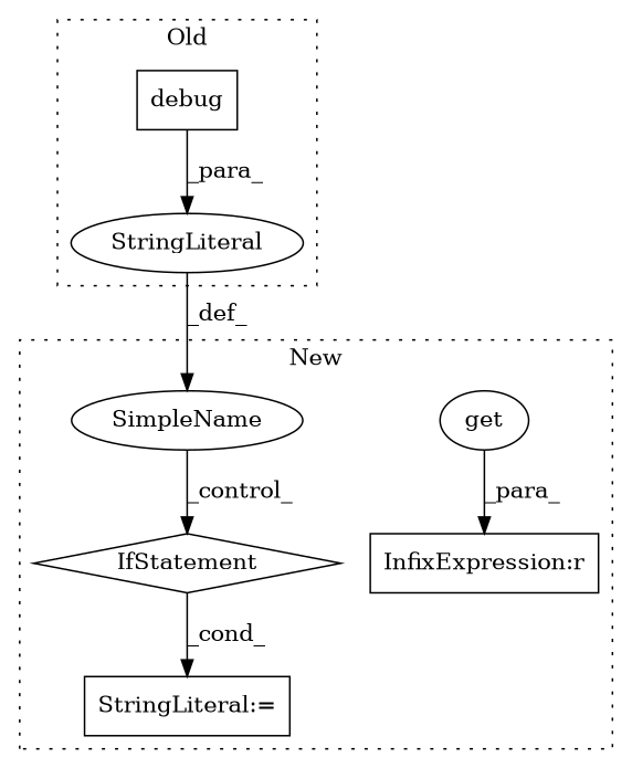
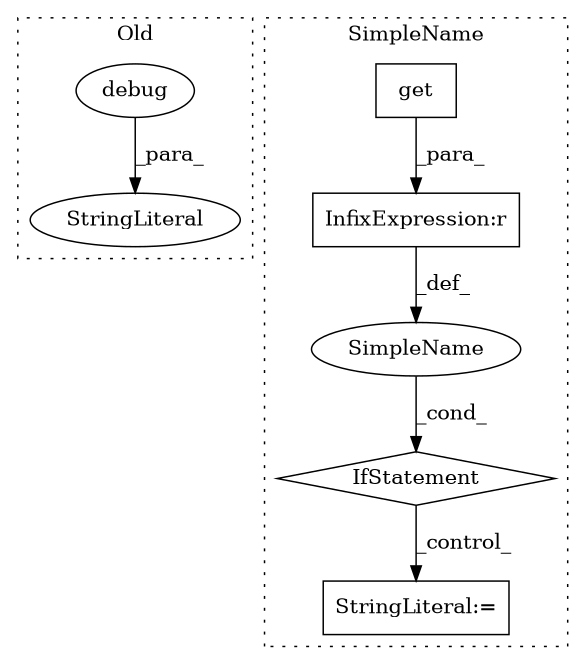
  digraph {
    node [a=32 shape=box]
-   n1 [l="6,1" label=debug s="4957,5000"]
+   n1 [l="6,1" label=debug s="4957,5000" shape=ellipse]
    n2 [a=45 l=27 label=StringLiteral s=4963 shape=ellipse]
-   n3 [l="4,1" label=get s="5356,5374" shape=ellipse]
+   n3 [l="4,1" label=get s="5356,5374"]
    n4 [a=25 l="4,2" label=IfStatement s="5383,5407" shape=diamond]
    n5 [a=27 l=4 label="InfixExpression:r" s=5399]
    n6 [a=42 label=SimpleName shape=ellipse]
    n7 [a=7 l=1 label="StringLiteral:=" s=5546]
    subgraph cluster_1 {
      label=Old
      style=dotted
      n1
      n2
    }
    subgraph cluster_2 {
-     label=New
+     label=SimpleName
      style=dotted
      n3
      n4
      n5
      n6
      n7
    }
    n1 -> n2 [label=_para_]
    n3 -> n5 [label=_para_]
-   n4 -> n7 [label=_cond_]
-   n2 -> n6 [label=_def_]
-   n6 -> n4 [label=_control_]
+   n4 -> n7 [label=_control_]
+   n5 -> n6 [label=_def_]
+   n6 -> n4 [label=_cond_]
  }
